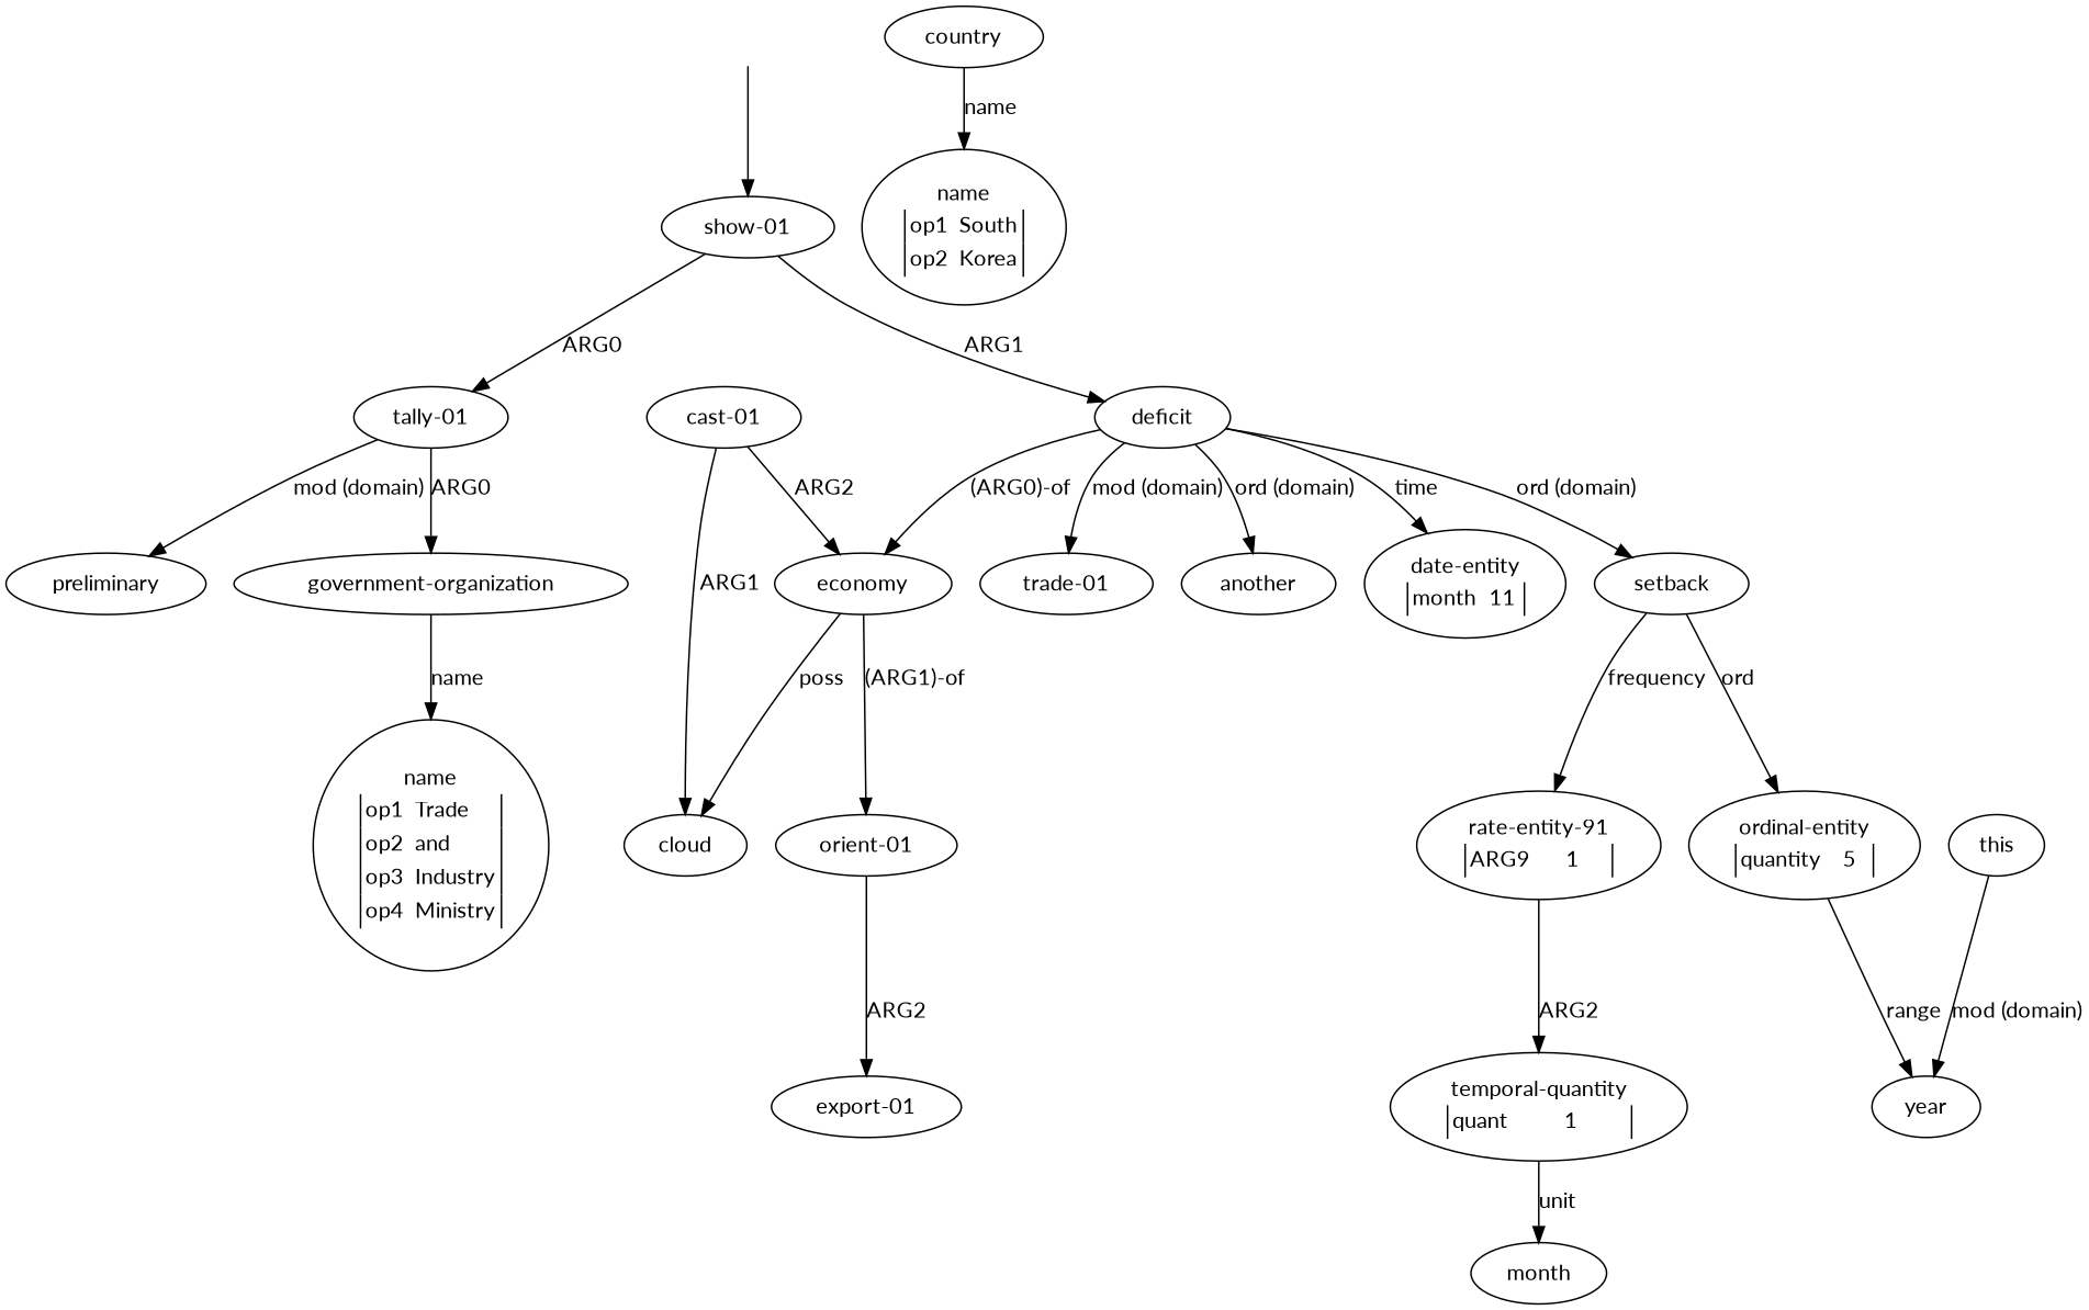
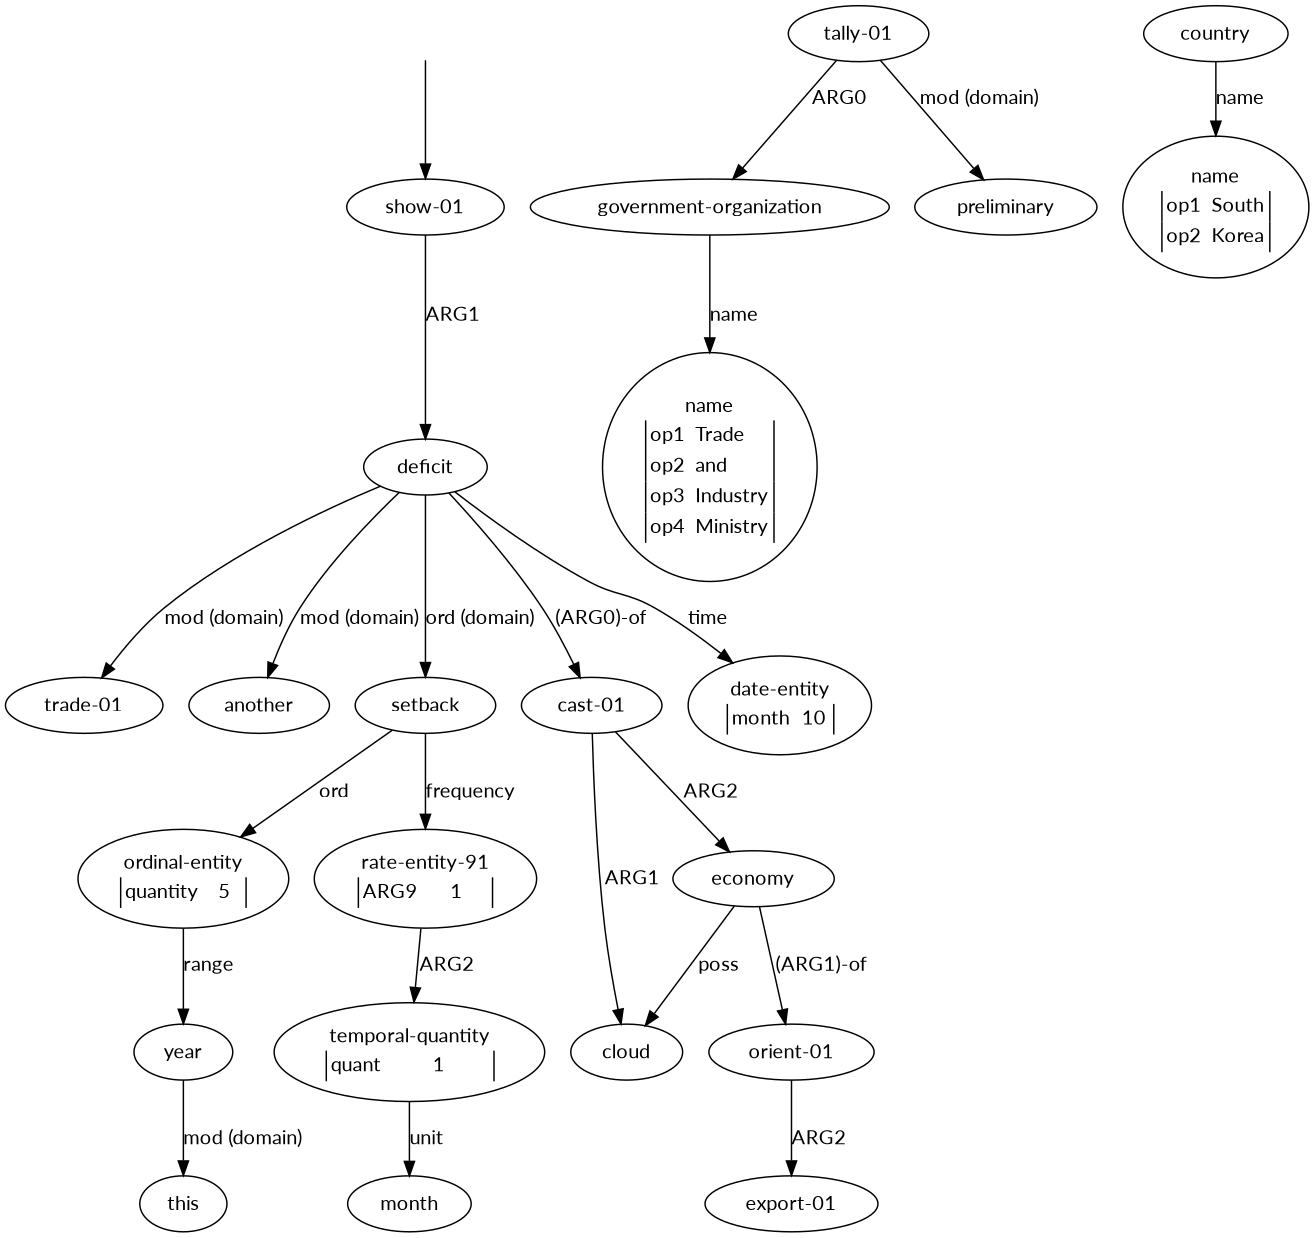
  digraph {
    fontname=Lato
    node [fontname=Lato]
    edge [fontname=Lato]
    top [style=invis]
    n2 [label=<<table align="center" border="0" cellspacing="0"><tr><td colspan="2">show-01</td></tr></table>>]
    n3 [label=<<table align="center" border="0" cellspacing="0"><tr><td colspan="2">tally-01</td></tr></table>>]
    n4 [label=<<table align="center" border="0" cellspacing="0"><tr><td colspan="2">deficit</td></tr></table>>]
    n5 [label=<<table align="center" border="0" cellspacing="0"><tr><td colspan="2">government-organization</td></tr></table>>]
    n6 [label=<<table align="center" border="0" cellspacing="0"><tr><td colspan="2">preliminary</td></tr></table>>]
    n7 [label=<<table align="center" border="0" cellspacing="0"><tr><td colspan="2">trade-01</td></tr></table>>]
    n8 [label=<<table align="center" border="0" cellspacing="0"><tr><td colspan="2">another</td></tr></table>>]
    n9 [label=<<table align="center" border="0" cellspacing="0"><tr><td colspan="2">setback</td></tr></table>>]
    n10 [label=<<table align="center" border="0" cellspacing="0"><tr><td colspan="2">cast-01</td></tr></table>>]
-   n11 [label=<<table align="center" border="0" cellspacing="0"><tr><td colspan="2">date-entity</td></tr><tr><td sides="l" border="1" align="left">month</td><td sides="r" border="1" align="left">11</td></tr></table>>]
+   n11 [label=<<table align="center" border="0" cellspacing="0"><tr><td colspan="2">date-entity</td></tr><tr><td sides="l" border="1" align="left">month</td><td sides="r" border="1" align="left">10</td></tr></table>>]
    n12 [label=<<table align="center" border="0" cellspacing="0"><tr><td colspan="2">name</td></tr><tr><td sides="l" border="1" align="left">op1</td><td sides="r" border="1" align="left">Trade</td></tr><tr><td sides="l" border="1" align="left">op2</td><td sides="r" border="1" align="left">and</td></tr><tr><td sides="l" border="1" align="left">op3</td><td sides="r" border="1" align="left">Industry</td></tr><tr><td sides="l" border="1" align="left">op4</td><td sides="r" border="1" align="left">Ministry</td></tr></table>>]
    n13 [label=<<table align="center" border="0" cellspacing="0"><tr><td colspan="2">ordinal-entity</td></tr><tr><td sides="l" border="1" align="left">quantity</td><td sides="r" border="1" align="left">5</td></tr></table>>]
    n14 [label=<<table align="center" border="0" cellspacing="0"><tr><td colspan="2">rate-entity-91</td></tr><tr><td sides="l" border="1" align="left">ARG9</td><td sides="r" border="1" align="left">1</td></tr></table>>]
    n15 [label=<<table align="center" border="0" cellspacing="0"><tr><td colspan="2">cloud</td></tr></table>>]
    n16 [label=<<table align="center" border="0" cellspacing="0"><tr><td colspan="2">economy</td></tr></table>>]
    n17 [label=<<table align="center" border="0" cellspacing="0"><tr><td colspan="2">year</td></tr></table>>]
    n18 [label=<<table align="center" border="0" cellspacing="0"><tr><td colspan="2">temporal-quantity</td></tr><tr><td sides="l" border="1" align="left">quant</td><td sides="r" border="1" align="left">1</td></tr></table>>]
    n19 [label=<<table align="center" border="0" cellspacing="0"><tr><td colspan="2">this</td></tr></table>>]
    n20 [label=<<table align="center" border="0" cellspacing="0"><tr><td colspan="2">month</td></tr></table>>]
    n21 [label=<<table align="center" border="0" cellspacing="0"><tr><td colspan="2">orient-01</td></tr></table>>]
    n22 [label=<<table align="center" border="0" cellspacing="0"><tr><td colspan="2">export-01</td></tr></table>>]
    n23 [label=<<table align="center" border="0" cellspacing="0"><tr><td colspan="2">country</td></tr></table>>]
    n24 [label=<<table align="center" border="0" cellspacing="0"><tr><td colspan="2">name</td></tr><tr><td sides="l" border="1" align="left">op1</td><td sides="r" border="1" align="left">South</td></tr><tr><td sides="l" border="1" align="left">op2</td><td sides="r" border="1" align="left">Korea</td></tr></table>>]
    top -> n2
-   n2 -> n3 [label=ARG0]
    n2 -> n4 [label=ARG1]
    n3 -> n5 [label=ARG0]
    n3 -> n6 [label="mod (domain)"]
    n4 -> n7 [label="mod (domain)"]
-   n4 -> n8 [label="ord (domain)"]
+   n4 -> n8 [label="mod (domain)"]
    n4 -> n9 [label="ord (domain)"]
-   n4 -> n16 [label="(ARG0)-of"]
+   n4 -> n10 [label="(ARG0)-of"]
    n4 -> n11 [label=time]
    n5 -> n12 [label=name]
    n9 -> n13 [label=ord]
    n9 -> n14 [label=frequency]
    n10 -> n15 [label=ARG1]
    n10 -> n16 [label=ARG2]
    n13 -> n17 [label=range]
    n14 -> n18 [label=ARG2]
    n16 -> n15 [label=poss]
    n16 -> n21 [label="(ARG1)-of"]
-   n19 -> n17 [label="mod (domain)"]
+   n17 -> n19 [label="mod (domain)"]
    n18 -> n20 [label=unit]
    n21 -> n22 [label=ARG2]
    n23 -> n24 [label=name]
  }
